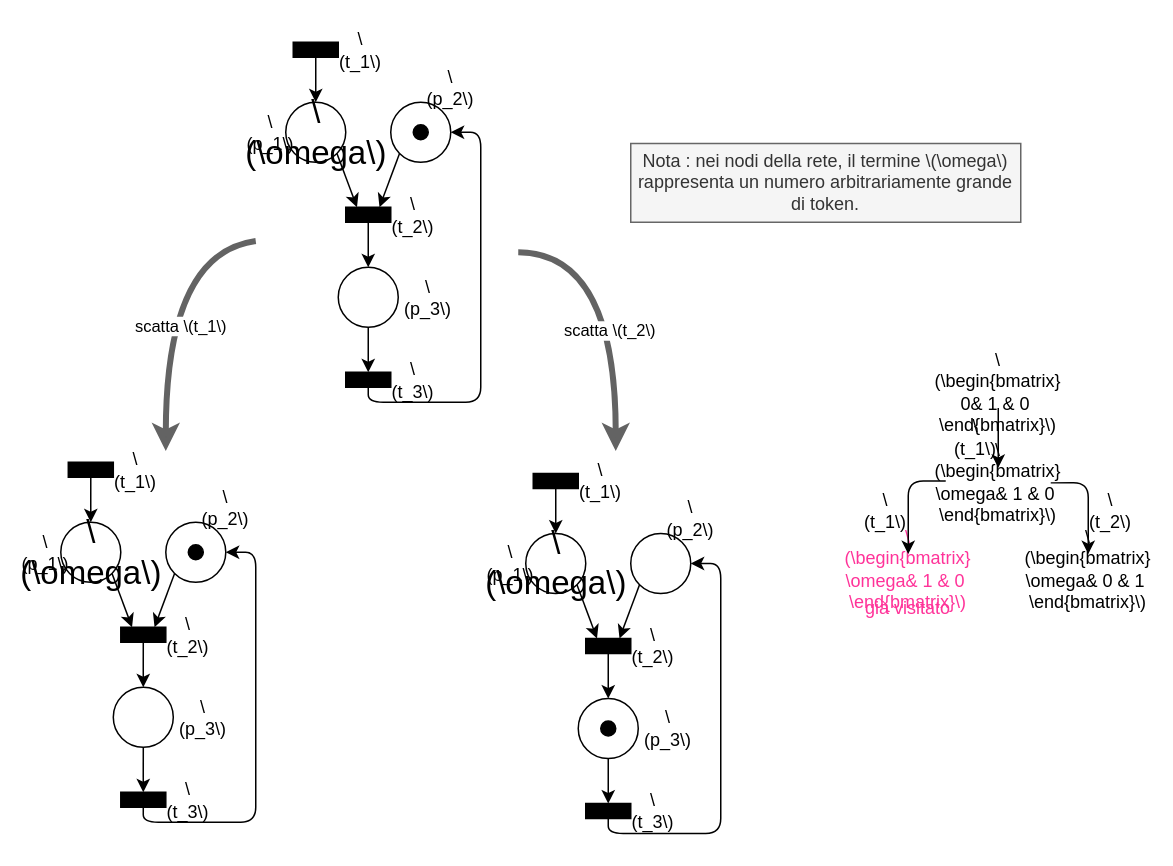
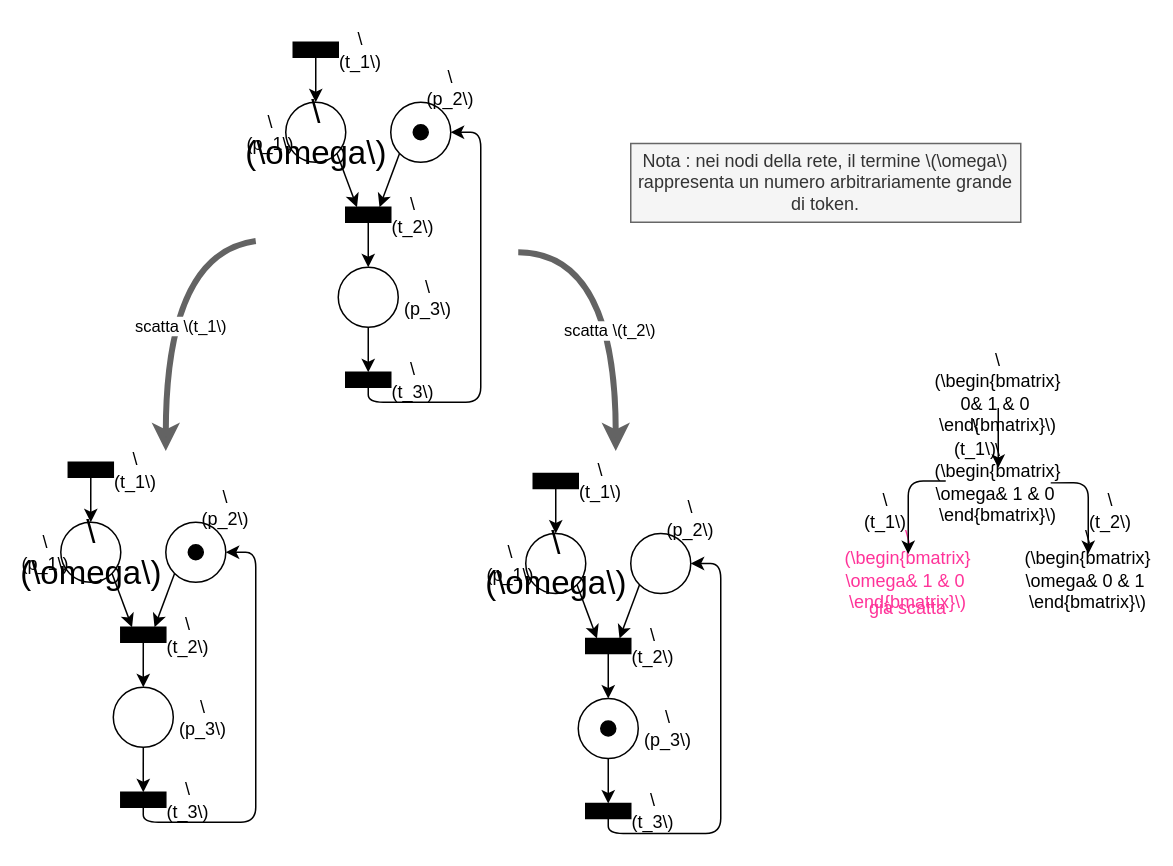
  <mxCell id="0" />
  <mxCell id="1" parent="0" />
  <mxCell id="2" value="" style="ellipse;whiteSpace=wrap;html=1;aspect=fixed;fillColor=none;" vertex="1" parent="1"><mxGeometry x="190" y="67.5" width="40" height="40" as="geometry" /></mxCell>
  <mxCell id="3" style="edgeStyle=orthogonalEdgeStyle;rounded=0;orthogonalLoop=1;jettySize=auto;html=1;entryX=0.5;entryY=0;entryDx=0;entryDy=0;" edge="1" parent="1" source="4" target="2"><mxGeometry relative="1" as="geometry" /></mxCell>
  <mxCell id="4" value="" style="rounded=0;whiteSpace=wrap;html=1;fillColor=#000000;rotation=-180;" vertex="1" parent="1"><mxGeometry x="195" y="27.5" width="30" height="10" as="geometry" /></mxCell>
  <mxCell id="5" style="edgeStyle=orthogonalEdgeStyle;rounded=0;orthogonalLoop=1;jettySize=auto;html=1;entryX=0.5;entryY=0;entryDx=0;entryDy=0;" edge="1" parent="1" source="6" target="11"><mxGeometry relative="1" as="geometry" /></mxCell>
  <mxCell id="6" value="" style="rounded=0;whiteSpace=wrap;html=1;fillColor=#000000;rotation=-180;" vertex="1" parent="1"><mxGeometry x="230" y="137.5" width="30" height="10" as="geometry" /></mxCell>
  <mxCell id="7" value="" style="ellipse;whiteSpace=wrap;html=1;aspect=fixed;fillColor=none;" vertex="1" parent="1"><mxGeometry x="260" y="67.5" width="40" height="40" as="geometry" /></mxCell>
  <mxCell id="8" value="" style="endArrow=classic;html=1;rounded=0;exitX=1;exitY=1;exitDx=0;exitDy=0;entryX=0.75;entryY=1;entryDx=0;entryDy=0;" edge="1" parent="1" source="2" target="6"><mxGeometry width="50" height="50" relative="1" as="geometry"><mxPoint x="220" y="157.5" as="sourcePoint" /><mxPoint x="270" y="107.5" as="targetPoint" /></mxGeometry></mxCell>
  <mxCell id="9" value="" style="endArrow=classic;html=1;rounded=0;exitX=0;exitY=1;exitDx=0;exitDy=0;entryX=0.25;entryY=1;entryDx=0;entryDy=0;" edge="1" parent="1" source="7" target="6"><mxGeometry width="50" height="50" relative="1" as="geometry"><mxPoint x="234" y="111.5" as="sourcePoint" /><mxPoint x="248" y="147.5" as="targetPoint" /></mxGeometry></mxCell>
  <mxCell id="10" style="edgeStyle=orthogonalEdgeStyle;rounded=0;orthogonalLoop=1;jettySize=auto;html=1;entryX=0.5;entryY=1;entryDx=0;entryDy=0;" edge="1" parent="1" source="11" target="13"><mxGeometry relative="1" as="geometry" /></mxCell>
  <mxCell id="11" value="" style="ellipse;whiteSpace=wrap;html=1;aspect=fixed;fillColor=none;" vertex="1" parent="1"><mxGeometry x="225" y="177.5" width="40" height="40" as="geometry" /></mxCell>
  <mxCell id="12" style="edgeStyle=orthogonalEdgeStyle;rounded=1;orthogonalLoop=1;jettySize=auto;html=1;entryX=1;entryY=0.5;entryDx=0;entryDy=0;curved=0;" edge="1" parent="1" source="13" target="7"><mxGeometry relative="1" as="geometry"><Array as="points"><mxPoint x="245" y="267.5" /><mxPoint x="320" y="267.5" /><mxPoint x="320" y="87.5" /></Array></mxGeometry></mxCell>
  <mxCell id="13" value="" style="rounded=0;whiteSpace=wrap;html=1;fillColor=#000000;rotation=-180;" vertex="1" parent="1"><mxGeometry x="230" y="247.5" width="30" height="10" as="geometry" /></mxCell>
  <mxCell id="14" value="" style="ellipse;whiteSpace=wrap;html=1;aspect=fixed;fillColor=#000000;" vertex="1" parent="1"><mxGeometry x="275" y="82.5" width="10" height="10" as="geometry" /></mxCell>
  <mxCell id="15" value="\(t_1\)" style="text;html=1;align=center;verticalAlign=middle;whiteSpace=wrap;rounded=0;" vertex="1" parent="1"><mxGeometry x="225" y="20" width="30" height="25" as="geometry" /></mxCell>
  <mxCell id="16" value="\(t_2\)" style="text;html=1;align=center;verticalAlign=middle;whiteSpace=wrap;rounded=0;" vertex="1" parent="1"><mxGeometry x="260" y="130" width="30" height="25" as="geometry" /></mxCell>
  <mxCell id="17" value="\(t_3\)" style="text;html=1;align=center;verticalAlign=middle;whiteSpace=wrap;rounded=0;" vertex="1" parent="1"><mxGeometry x="260" y="240" width="30" height="25" as="geometry" /></mxCell>
  <mxCell id="18" value="\(p_3\)" style="text;html=1;align=center;verticalAlign=middle;whiteSpace=wrap;rounded=0;" vertex="1" parent="1"><mxGeometry x="270" y="185" width="30" height="25" as="geometry" /></mxCell>
  <mxCell id="19" value="\(p_2\)" style="text;html=1;align=center;verticalAlign=middle;whiteSpace=wrap;rounded=0;" vertex="1" parent="1"><mxGeometry x="285" y="45" width="30" height="25" as="geometry" /></mxCell>
  <mxCell id="20" value="\(p_1\)" style="text;html=1;align=center;verticalAlign=middle;whiteSpace=wrap;rounded=0;" vertex="1" parent="1"><mxGeometry x="170" y="75" width="20" height="25" as="geometry" /></mxCell>
  <mxCell id="21" value="" style="ellipse;whiteSpace=wrap;html=1;aspect=fixed;fillColor=none;" vertex="1" parent="1"><mxGeometry x="40.03" y="347.5" width="40" height="40" as="geometry" /></mxCell>
  <mxCell id="22" style="edgeStyle=orthogonalEdgeStyle;rounded=0;orthogonalLoop=1;jettySize=auto;html=1;entryX=0.5;entryY=0;entryDx=0;entryDy=0;" edge="1" parent="1" source="23" target="21"><mxGeometry relative="1" as="geometry" /></mxCell>
  <mxCell id="23" value="" style="rounded=0;whiteSpace=wrap;html=1;fillColor=#000000;rotation=-180;" vertex="1" parent="1"><mxGeometry x="45.03" y="307.5" width="30" height="10" as="geometry" /></mxCell>
  <mxCell id="24" style="edgeStyle=orthogonalEdgeStyle;rounded=0;orthogonalLoop=1;jettySize=auto;html=1;entryX=0.5;entryY=0;entryDx=0;entryDy=0;" edge="1" parent="1" source="25" target="30"><mxGeometry relative="1" as="geometry" /></mxCell>
  <mxCell id="25" value="" style="rounded=0;whiteSpace=wrap;html=1;fillColor=#000000;rotation=-180;" vertex="1" parent="1"><mxGeometry x="80.03" y="417.5" width="30" height="10" as="geometry" /></mxCell>
  <mxCell id="26" value="" style="ellipse;whiteSpace=wrap;html=1;aspect=fixed;fillColor=none;" vertex="1" parent="1"><mxGeometry x="110.03" y="347.5" width="40" height="40" as="geometry" /></mxCell>
  <mxCell id="27" value="" style="endArrow=classic;html=1;rounded=0;exitX=1;exitY=1;exitDx=0;exitDy=0;entryX=0.75;entryY=1;entryDx=0;entryDy=0;" edge="1" parent="1" source="21" target="25"><mxGeometry width="50" height="50" relative="1" as="geometry"><mxPoint x="70.03" y="437.5" as="sourcePoint" /><mxPoint x="120.03" y="387.5" as="targetPoint" /></mxGeometry></mxCell>
  <mxCell id="28" value="" style="endArrow=classic;html=1;rounded=0;exitX=0;exitY=1;exitDx=0;exitDy=0;entryX=0.25;entryY=1;entryDx=0;entryDy=0;" edge="1" parent="1" source="26" target="25"><mxGeometry width="50" height="50" relative="1" as="geometry"><mxPoint x="84.03" y="391.5" as="sourcePoint" /><mxPoint x="98.03" y="427.5" as="targetPoint" /></mxGeometry></mxCell>
  <mxCell id="29" style="edgeStyle=orthogonalEdgeStyle;rounded=0;orthogonalLoop=1;jettySize=auto;html=1;entryX=0.5;entryY=1;entryDx=0;entryDy=0;" edge="1" parent="1" source="30" target="32"><mxGeometry relative="1" as="geometry" /></mxCell>
  <mxCell id="30" value="" style="ellipse;whiteSpace=wrap;html=1;aspect=fixed;fillColor=none;" vertex="1" parent="1"><mxGeometry x="75.03" y="457.5" width="40" height="40" as="geometry" /></mxCell>
  <mxCell id="31" style="edgeStyle=orthogonalEdgeStyle;rounded=1;orthogonalLoop=1;jettySize=auto;html=1;entryX=1;entryY=0.5;entryDx=0;entryDy=0;curved=0;" edge="1" parent="1" source="32" target="26"><mxGeometry relative="1" as="geometry"><Array as="points"><mxPoint x="95.03" y="547.5" /><mxPoint x="170.03" y="547.5" /><mxPoint x="170.03" y="367.5" /></Array></mxGeometry></mxCell>
  <mxCell id="32" value="" style="rounded=0;whiteSpace=wrap;html=1;fillColor=#000000;rotation=-180;" vertex="1" parent="1"><mxGeometry x="80.03" y="527.5" width="30" height="10" as="geometry" /></mxCell>
  <mxCell id="33" value="" style="ellipse;whiteSpace=wrap;html=1;aspect=fixed;fillColor=#000000;" vertex="1" parent="1"><mxGeometry x="125.03" y="362.5" width="10" height="10" as="geometry" /></mxCell>
  <mxCell id="34" value="\(t_1\)" style="text;html=1;align=center;verticalAlign=middle;whiteSpace=wrap;rounded=0;" vertex="1" parent="1"><mxGeometry x="75.03" y="300" width="30" height="25" as="geometry" /></mxCell>
  <mxCell id="35" value="\(t_2\)" style="text;html=1;align=center;verticalAlign=middle;whiteSpace=wrap;rounded=0;" vertex="1" parent="1"><mxGeometry x="110.03" y="410" width="30" height="25" as="geometry" /></mxCell>
  <mxCell id="36" value="\(t_3\)" style="text;html=1;align=center;verticalAlign=middle;whiteSpace=wrap;rounded=0;" vertex="1" parent="1"><mxGeometry x="110.03" y="520" width="30" height="25" as="geometry" /></mxCell>
  <mxCell id="37" value="\(p_3\)" style="text;html=1;align=center;verticalAlign=middle;whiteSpace=wrap;rounded=0;" vertex="1" parent="1"><mxGeometry x="120.03" y="465" width="30" height="25" as="geometry" /></mxCell>
  <mxCell id="38" value="\(p_2\)" style="text;html=1;align=center;verticalAlign=middle;whiteSpace=wrap;rounded=0;" vertex="1" parent="1"><mxGeometry x="135.03" y="325" width="30" height="25" as="geometry" /></mxCell>
  <mxCell id="39" value="\(p_1\)" style="text;html=1;align=center;verticalAlign=middle;whiteSpace=wrap;rounded=0;" vertex="1" parent="1"><mxGeometry x="20.03" y="355" width="20" height="25" as="geometry" /></mxCell>
  <mxCell id="40" value="" style="ellipse;whiteSpace=wrap;html=1;aspect=fixed;fillColor=none;" vertex="1" parent="1"><mxGeometry x="350" y="355" width="40" height="40" as="geometry" /></mxCell>
  <mxCell id="41" style="edgeStyle=orthogonalEdgeStyle;rounded=0;orthogonalLoop=1;jettySize=auto;html=1;entryX=0.5;entryY=0;entryDx=0;entryDy=0;" edge="1" parent="1" source="42" target="40"><mxGeometry relative="1" as="geometry" /></mxCell>
  <mxCell id="42" value="" style="rounded=0;whiteSpace=wrap;html=1;fillColor=#000000;rotation=-180;" vertex="1" parent="1"><mxGeometry x="355" y="315" width="30" height="10" as="geometry" /></mxCell>
  <mxCell id="43" style="edgeStyle=orthogonalEdgeStyle;rounded=0;orthogonalLoop=1;jettySize=auto;html=1;entryX=0.5;entryY=0;entryDx=0;entryDy=0;" edge="1" parent="1" source="44" target="49"><mxGeometry relative="1" as="geometry" /></mxCell>
  <mxCell id="44" value="" style="rounded=0;whiteSpace=wrap;html=1;fillColor=#000000;rotation=-180;" vertex="1" parent="1"><mxGeometry x="390" y="425" width="30" height="10" as="geometry" /></mxCell>
  <mxCell id="45" value="" style="ellipse;whiteSpace=wrap;html=1;aspect=fixed;fillColor=none;" vertex="1" parent="1"><mxGeometry x="420" y="355" width="40" height="40" as="geometry" /></mxCell>
  <mxCell id="46" value="" style="endArrow=classic;html=1;rounded=0;exitX=1;exitY=1;exitDx=0;exitDy=0;entryX=0.75;entryY=1;entryDx=0;entryDy=0;" edge="1" parent="1" source="40" target="44"><mxGeometry width="50" height="50" relative="1" as="geometry"><mxPoint x="380" y="445" as="sourcePoint" /><mxPoint x="430" y="395" as="targetPoint" /></mxGeometry></mxCell>
  <mxCell id="47" value="" style="endArrow=classic;html=1;rounded=0;exitX=0;exitY=1;exitDx=0;exitDy=0;entryX=0.25;entryY=1;entryDx=0;entryDy=0;" edge="1" parent="1" source="45" target="44"><mxGeometry width="50" height="50" relative="1" as="geometry"><mxPoint x="394" y="399" as="sourcePoint" /><mxPoint x="408" y="435" as="targetPoint" /></mxGeometry></mxCell>
  <mxCell id="48" style="edgeStyle=orthogonalEdgeStyle;rounded=0;orthogonalLoop=1;jettySize=auto;html=1;entryX=0.5;entryY=1;entryDx=0;entryDy=0;" edge="1" parent="1" source="49" target="51"><mxGeometry relative="1" as="geometry" /></mxCell>
  <mxCell id="49" value="" style="ellipse;whiteSpace=wrap;html=1;aspect=fixed;fillColor=none;" vertex="1" parent="1"><mxGeometry x="385" y="465" width="40" height="40" as="geometry" /></mxCell>
  <mxCell id="50" style="edgeStyle=orthogonalEdgeStyle;rounded=1;orthogonalLoop=1;jettySize=auto;html=1;entryX=1;entryY=0.5;entryDx=0;entryDy=0;curved=0;" edge="1" parent="1" source="51" target="45"><mxGeometry relative="1" as="geometry"><Array as="points"><mxPoint x="405" y="555" /><mxPoint x="480" y="555" /><mxPoint x="480" y="375" /></Array></mxGeometry></mxCell>
  <mxCell id="51" value="" style="rounded=0;whiteSpace=wrap;html=1;fillColor=#000000;rotation=-180;" vertex="1" parent="1"><mxGeometry x="390" y="535" width="30" height="10" as="geometry" /></mxCell>
  <mxCell id="52" value="\(t_1\)" style="text;html=1;align=center;verticalAlign=middle;whiteSpace=wrap;rounded=0;" vertex="1" parent="1"><mxGeometry x="385" y="307.5" width="30" height="25" as="geometry" /></mxCell>
  <mxCell id="53" value="\(t_2\)" style="text;html=1;align=center;verticalAlign=middle;whiteSpace=wrap;rounded=0;" vertex="1" parent="1"><mxGeometry x="420" y="417.5" width="30" height="25" as="geometry" /></mxCell>
  <mxCell id="54" value="\(t_3\)" style="text;html=1;align=center;verticalAlign=middle;whiteSpace=wrap;rounded=0;" vertex="1" parent="1"><mxGeometry x="420" y="527.5" width="30" height="25" as="geometry" /></mxCell>
  <mxCell id="55" value="\(p_3\)" style="text;html=1;align=center;verticalAlign=middle;whiteSpace=wrap;rounded=0;" vertex="1" parent="1"><mxGeometry x="430" y="472.5" width="30" height="25" as="geometry" /></mxCell>
  <mxCell id="56" value="\(p_2\)" style="text;html=1;align=center;verticalAlign=middle;whiteSpace=wrap;rounded=0;" vertex="1" parent="1"><mxGeometry x="445" y="332.5" width="30" height="25" as="geometry" /></mxCell>
  <mxCell id="57" value="\(p_1\)" style="text;html=1;align=center;verticalAlign=middle;whiteSpace=wrap;rounded=0;" vertex="1" parent="1"><mxGeometry x="330" y="362.5" width="20" height="25" as="geometry" /></mxCell>
  <mxCell id="58" value="" style="ellipse;whiteSpace=wrap;html=1;aspect=fixed;fillColor=#000000;" vertex="1" parent="1"><mxGeometry x="400" y="480" width="10" height="10" as="geometry" /></mxCell>
  <mxCell id="59" value="" style="endArrow=classic;html=1;rounded=0;curved=1;strokeColor=#636363;strokeWidth=4;" edge="1" parent="1"><mxGeometry width="50" height="50" relative="1" as="geometry"><mxPoint x="345" y="167.5" as="sourcePoint" /><mxPoint x="410" y="300" as="targetPoint" /><Array as="points"><mxPoint x="410" y="168" /></Array></mxGeometry></mxCell>
  <mxCell id="60" value="scatta \(t_2\)" style="edgeLabel;html=1;align=center;verticalAlign=middle;resizable=0;points=[];" vertex="1" connectable="0" parent="59"><mxGeometry x="0.188" y="-5" relative="1" as="geometry"><mxPoint as="offset" /></mxGeometry></mxCell>
  <mxCell id="61" value="" style="endArrow=classic;html=1;rounded=0;curved=1;strokeColor=#636363;strokeWidth=4;" edge="1" parent="1"><mxGeometry width="50" height="50" relative="1" as="geometry"><mxPoint x="170" y="160" as="sourcePoint" /><mxPoint x="110.03" y="300" as="targetPoint" /><Array as="points"><mxPoint x="110.03" y="168" /></Array></mxGeometry></mxCell>
  <mxCell id="62" value="scatta \(t_1\)" style="edgeLabel;html=1;align=center;verticalAlign=middle;resizable=0;points=[];" vertex="1" connectable="0" parent="61"><mxGeometry x="0.134" y="9" relative="1" as="geometry"><mxPoint as="offset" /></mxGeometry></mxCell>
  <mxCell id="63" style="edgeStyle=orthogonalEdgeStyle;rounded=0;orthogonalLoop=1;jettySize=auto;html=1;entryX=0.5;entryY=0;entryDx=0;entryDy=0;" edge="1" parent="1" source="64" target="66"><mxGeometry relative="1" as="geometry" /></mxCell>
  <mxCell id="64" value="\(\begin{bmatrix} 0&amp;amp; 1 &amp;amp; 0&amp;nbsp; \end{bmatrix}\)" style="text;html=1;align=center;verticalAlign=middle;whiteSpace=wrap;rounded=0;" vertex="1" parent="1"><mxGeometry x="630" y="251.25" width="70" height="20" as="geometry" /></mxCell>
  <mxCell id="65" value="\(t_1\)" style="text;html=1;align=center;verticalAlign=middle;whiteSpace=wrap;rounded=0;" vertex="1" parent="1"><mxGeometry x="640" y="281.25" width="20" height="20" as="geometry" /></mxCell>
  <mxCell id="66" value="\(\begin{bmatrix} \omega&amp;amp; 1 &amp;amp; 0&amp;nbsp; \end{bmatrix}\)" style="text;html=1;align=center;verticalAlign=middle;whiteSpace=wrap;rounded=0;" vertex="1" parent="1"><mxGeometry x="630" y="311.25" width="70" height="20" as="geometry" /></mxCell>
  <mxCell id="67" value="\(\begin{bmatrix} \omega&amp;amp; 1 &amp;amp; 0&amp;nbsp; \end{bmatrix}\)" style="text;html=1;align=center;verticalAlign=middle;whiteSpace=wrap;rounded=0;fontColor=#FF3399;" vertex="1" parent="1"><mxGeometry x="570" y="368.75" width="70" height="20" as="geometry" /></mxCell>
  <mxCell id="68" value="\(\begin{bmatrix} \omega&amp;amp; 0 &amp;amp; 1&amp;nbsp; \end{bmatrix}\)" style="text;html=1;align=center;verticalAlign=middle;whiteSpace=wrap;rounded=0;" vertex="1" parent="1"><mxGeometry x="690" y="368.75" width="70" height="20" as="geometry" /></mxCell>
  <mxCell id="69" value="" style="endArrow=classic;html=1;rounded=1;entryX=0.5;entryY=0;entryDx=0;entryDy=0;curved=0;" edge="1" parent="1" target="68"><mxGeometry width="50" height="50" relative="1" as="geometry"><mxPoint x="700" y="321.25" as="sourcePoint" /><mxPoint x="750" y="271.25" as="targetPoint" /><Array as="points"><mxPoint x="725" y="321" /></Array></mxGeometry></mxCell>
  <mxCell id="70" value="" style="endArrow=classic;html=1;rounded=1;entryX=0.5;entryY=0;entryDx=0;entryDy=0;exitX=0;exitY=0.438;exitDx=0;exitDy=0;exitPerimeter=0;curved=0;" edge="1" parent="1" source="66" target="67"><mxGeometry width="50" height="50" relative="1" as="geometry"><mxPoint x="620" y="320" as="sourcePoint" /><mxPoint x="595" y="362.5" as="targetPoint" /><Array as="points"><mxPoint x="605" y="320" /></Array></mxGeometry></mxCell>
  <mxCell id="71" value="\(t_1\)" style="text;html=1;align=center;verticalAlign=middle;whiteSpace=wrap;rounded=0;" vertex="1" parent="1"><mxGeometry x="580" y="330" width="20" height="20" as="geometry" /></mxCell>
  <mxCell id="72" value="\(t_2\)" style="text;html=1;align=center;verticalAlign=middle;whiteSpace=wrap;rounded=0;" vertex="1" parent="1"><mxGeometry x="730" y="330" width="20" height="20" as="geometry" /></mxCell>
- <mxCell id="73" value="già visitato" style="text;html=1;align=center;verticalAlign=middle;whiteSpace=wrap;rounded=0;fontColor=#FF3399;" vertex="1" parent="1"><mxGeometry x="570" y="395" width="70" height="20" as="geometry" /></mxCell>
+ <mxCell id="73" value="già scatta" style="text;html=1;align=center;verticalAlign=middle;whiteSpace=wrap;rounded=0;fontColor=#FF3399;" vertex="1" parent="1"><mxGeometry x="570" y="395" width="70" height="20" as="geometry" /></mxCell>
  <mxCell id="74" value="Nota : nei nodi della rete, il termine \(\omega\) rappresenta un numero arbitrariamente grande di token." style="text;html=1;align=center;verticalAlign=middle;whiteSpace=wrap;rounded=0;fillColor=#f5f5f5;fontColor=#333333;strokeColor=#666666;" vertex="1" parent="1"><mxGeometry x="420" y="95" width="260" height="52.5" as="geometry" /></mxCell>
  <mxCell id="75" value="\(\omega\)" style="text;html=1;align=center;verticalAlign=middle;whiteSpace=wrap;rounded=0;fontStyle=0;fontSize=22;" vertex="1" parent="1"><mxGeometry x="197.5" y="75" width="25" height="25" as="geometry" /></mxCell>
  <mxCell id="76" value="\(\omega\)" style="text;html=1;align=center;verticalAlign=middle;whiteSpace=wrap;rounded=0;fontStyle=0;fontSize=22;" vertex="1" parent="1"><mxGeometry x="47.53" y="355" width="25" height="25" as="geometry" /></mxCell>
  <mxCell id="77" value="\(\omega\)" style="text;html=1;align=center;verticalAlign=middle;whiteSpace=wrap;rounded=0;fontStyle=0;fontSize=22;" vertex="1" parent="1"><mxGeometry x="357.5" y="362.5" width="25" height="25" as="geometry" /></mxCell>
